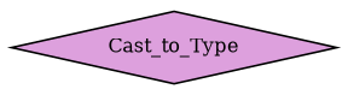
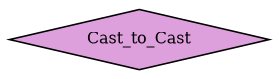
  digraph {
    rankdir=LR
    fontname="DejaVu Serif"
-   n1 [color=black fillcolor=plum fontname="DejaVu Serif" fontsize=10 height=0.2 label=Cast_to_Type shape=diamond style=filled width=0.4]
+   n1 [color=black fillcolor=plum fontname="DejaVu Serif" fontsize=10 height=0.2 label=Cast_to_Cast shape=diamond style=filled width=0.4]
  }
